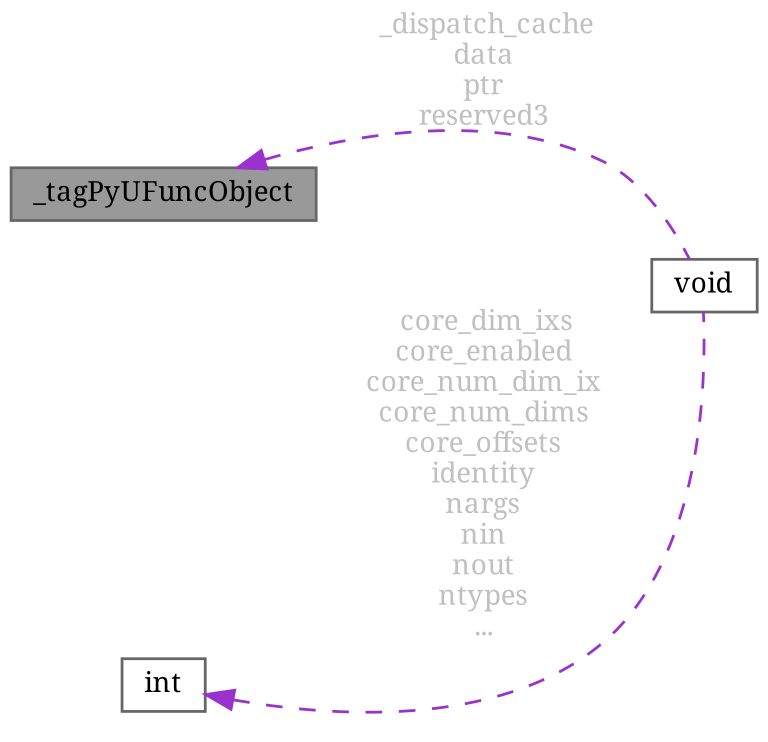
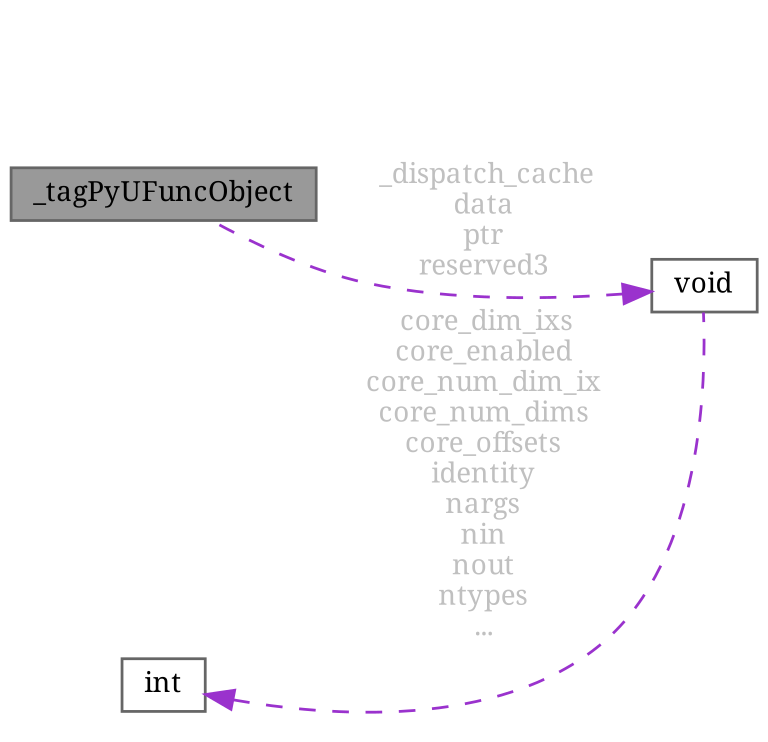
  digraph {
    fontname="Noto Serif"
    rankdir=LR
    node [color=gray40 fillcolor=white fontname="Noto Serif" fontsize=10 shape=box style=filled]
    edge [color=darkorchid3 dir=back fontcolor=grey fontname="Noto Serif" fontsize=10 labelfontname=Helvetica labelfontsize=10 style=dashed]
    n1 [fillcolor=grey60 fontcolor=black height=0.2 label=_tagPyUFuncObject width=0.4]
    n2 [height=0.2 label=int width=0.4]
    n3 [height=0.2 label=void width=0.4]
    n2 -> n3 [label=" core_dim_ixs\ncore_enabled\ncore_num_dim_ix\ncore_num_dims\ncore_offsets\nidentity\nnargs\nnin\nnout\nntypes\n..."]
-   n1 -> n3 [label=" _dispatch_cache\ndata\nptr\nreserved3"]
+   n3 -> n1 [label=" _dispatch_cache\ndata\nptr\nreserved3"]
  }
